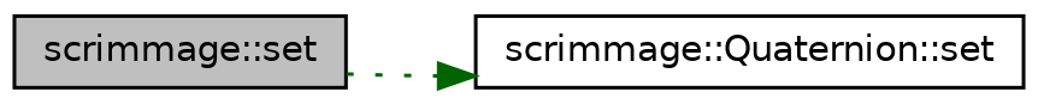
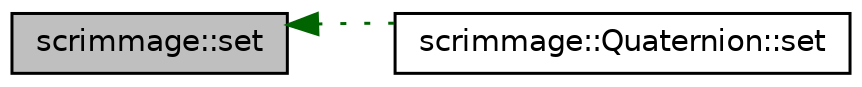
  digraph {
    rankdir=LR
    node [color=black fontname=Helvetica fontsize=10 shape=record style=filled]
    n1 [fillcolor=grey75 fontcolor=black height=0.2 label="scrimmage::set" width=0.4]
    n2 [fillcolor=white height=0.2 label="scrimmage::Quaternion::set" width=0.4]
-   n1 -> n2 [color=darkgreen fontname=Helvetica fontsize=10 labelfontname=Helvetica labelfontsize=10 style=dotted]
+   n2 -> n1 [color=darkgreen fontname=Helvetica fontsize=10 labelfontname=Helvetica labelfontsize=10 style=dotted]
  }
